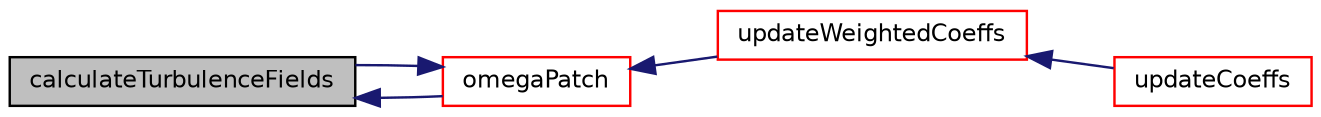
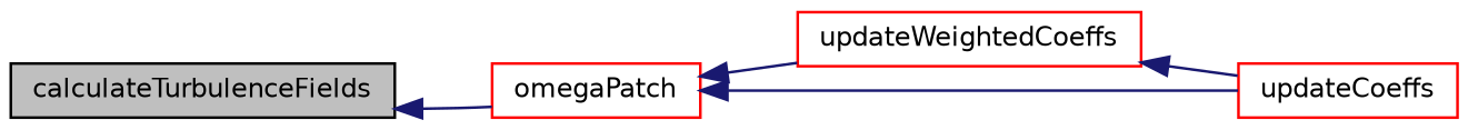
  digraph {
    rankdir=LR
    node [color=red fontname=Helvetica fontsize=10 shape=record]
    edge [color=midnightblue dir=back fontname=Helvetica fontsize=10 labelfontname=Helvetica labelfontsize=10 style=solid]
    n1 [color=black fillcolor=grey75 fontcolor=black height=0.2 label=calculateTurbulenceFields style=filled width=0.4]
    n2 [height=0.2 label=omegaPatch width=0.4]
    n3 [height=0.2 label=updateWeightedCoeffs width=0.4]
    n4 [height=0.2 label=updateCoeffs width=0.4]
    n1 -> n2
-   n2 -> n1
+   n2 -> n4
    n2 -> n3
    n3 -> n4
  }
